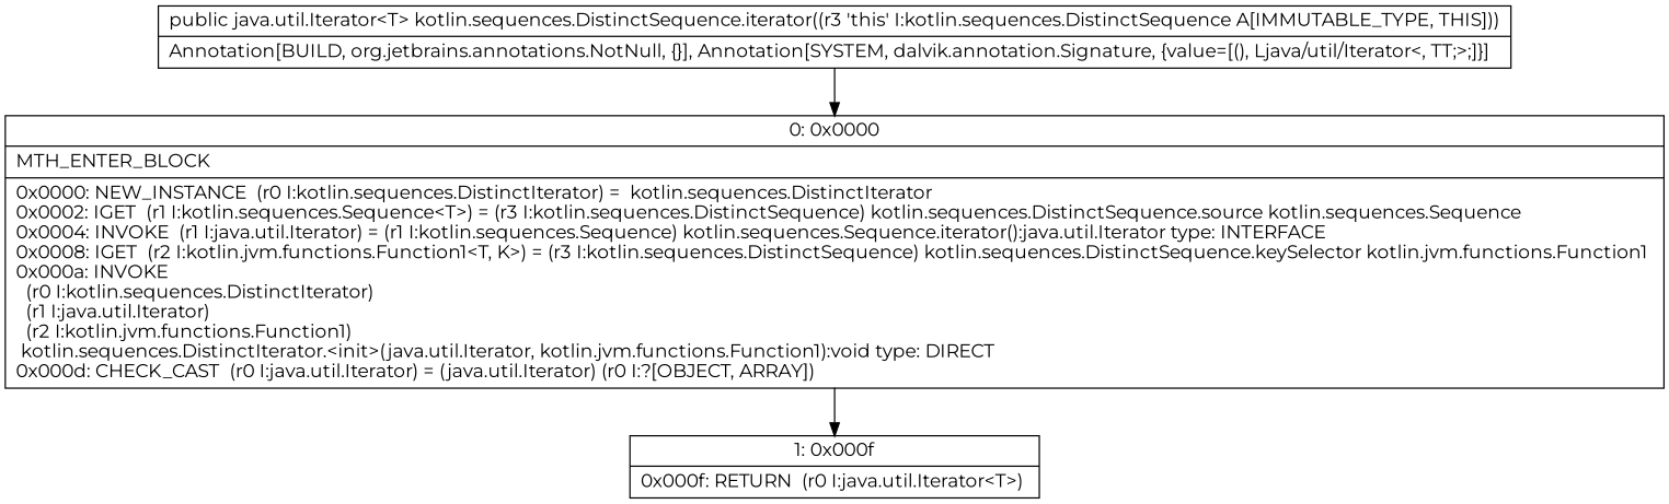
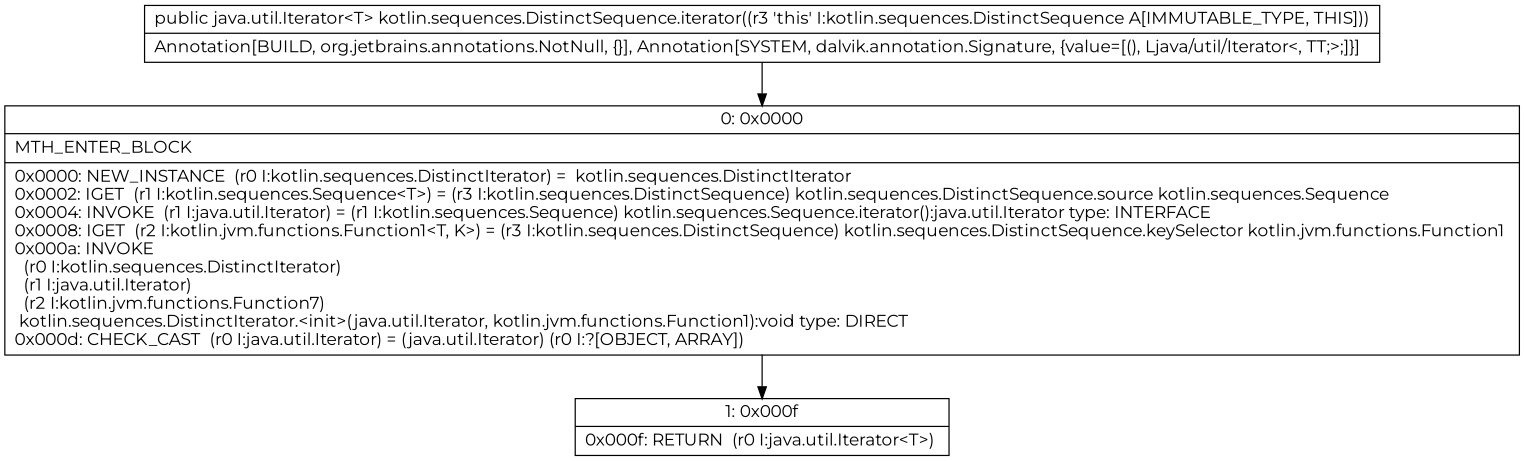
  digraph {
    fontname=Montserrat
    node [shape=record fontname=Montserrat]
    edge [fontname=Montserrat]
-   n1 [label="{0\:\ 0x0000|MTH_ENTER_BLOCK\l|0x0000: NEW_INSTANCE  (r0 I:kotlin.sequences.DistinctIterator) =  kotlin.sequences.DistinctIterator \l0x0002: IGET  (r1 I:kotlin.sequences.Sequence\<T\>) = (r3 I:kotlin.sequences.DistinctSequence) kotlin.sequences.DistinctSequence.source kotlin.sequences.Sequence \l0x0004: INVOKE  (r1 I:java.util.Iterator) = (r1 I:kotlin.sequences.Sequence) kotlin.sequences.Sequence.iterator():java.util.Iterator type: INTERFACE \l0x0008: IGET  (r2 I:kotlin.jvm.functions.Function1\<T, K\>) = (r3 I:kotlin.sequences.DistinctSequence) kotlin.sequences.DistinctSequence.keySelector kotlin.jvm.functions.Function1 \l0x000a: INVOKE  \l  (r0 I:kotlin.sequences.DistinctIterator)\l  (r1 I:java.util.Iterator)\l  (r2 I:kotlin.jvm.functions.Function1)\l kotlin.sequences.DistinctIterator.\<init\>(java.util.Iterator, kotlin.jvm.functions.Function1):void type: DIRECT \l0x000d: CHECK_CAST  (r0 I:java.util.Iterator) = (java.util.Iterator) (r0 I:?[OBJECT, ARRAY]) \l}"]
+   n1 [label="{0\:\ 0x0000|MTH_ENTER_BLOCK\l|0x0000: NEW_INSTANCE  (r0 I:kotlin.sequences.DistinctIterator) =  kotlin.sequences.DistinctIterator \l0x0002: IGET  (r1 I:kotlin.sequences.Sequence\<T\>) = (r3 I:kotlin.sequences.DistinctSequence) kotlin.sequences.DistinctSequence.source kotlin.sequences.Sequence \l0x0004: INVOKE  (r1 I:java.util.Iterator) = (r1 I:kotlin.sequences.Sequence) kotlin.sequences.Sequence.iterator():java.util.Iterator type: INTERFACE \l0x0008: IGET  (r2 I:kotlin.jvm.functions.Function1\<T, K\>) = (r3 I:kotlin.sequences.DistinctSequence) kotlin.sequences.DistinctSequence.keySelector kotlin.jvm.functions.Function1 \l0x000a: INVOKE  \l  (r0 I:kotlin.sequences.DistinctIterator)\l  (r1 I:java.util.Iterator)\l  (r2 I:kotlin.jvm.functions.Function7)\l kotlin.sequences.DistinctIterator.\<init\>(java.util.Iterator, kotlin.jvm.functions.Function1):void type: DIRECT \l0x000d: CHECK_CAST  (r0 I:java.util.Iterator) = (java.util.Iterator) (r0 I:?[OBJECT, ARRAY]) \l}"]
    n2 [label="{1\:\ 0x000f|0x000f: RETURN  (r0 I:java.util.Iterator\<T\>) \l}"]
    n3 [label="{public java.util.Iterator\<T\> kotlin.sequences.DistinctSequence.iterator((r3 'this' I:kotlin.sequences.DistinctSequence A[IMMUTABLE_TYPE, THIS]))  | Annotation[BUILD, org.jetbrains.annotations.NotNull, \{\}], Annotation[SYSTEM, dalvik.annotation.Signature, \{value=[(), Ljava\/util\/Iterator\<, TT;\>;]\}]\l}"]
    n1 -> n2
    n3 -> n1
  }
